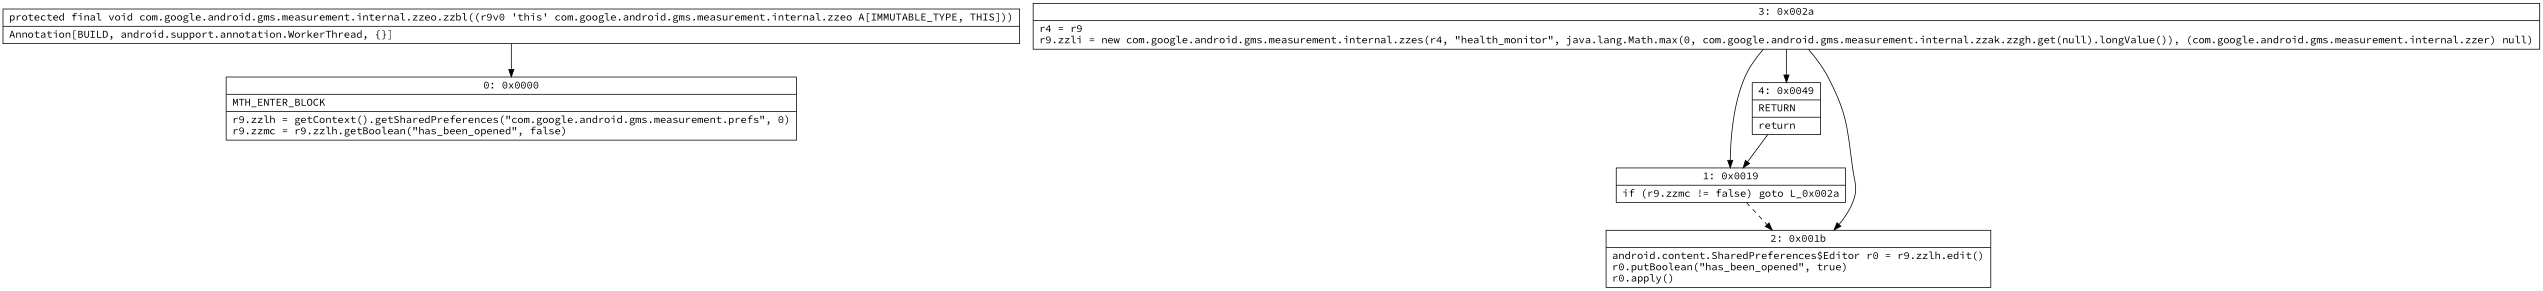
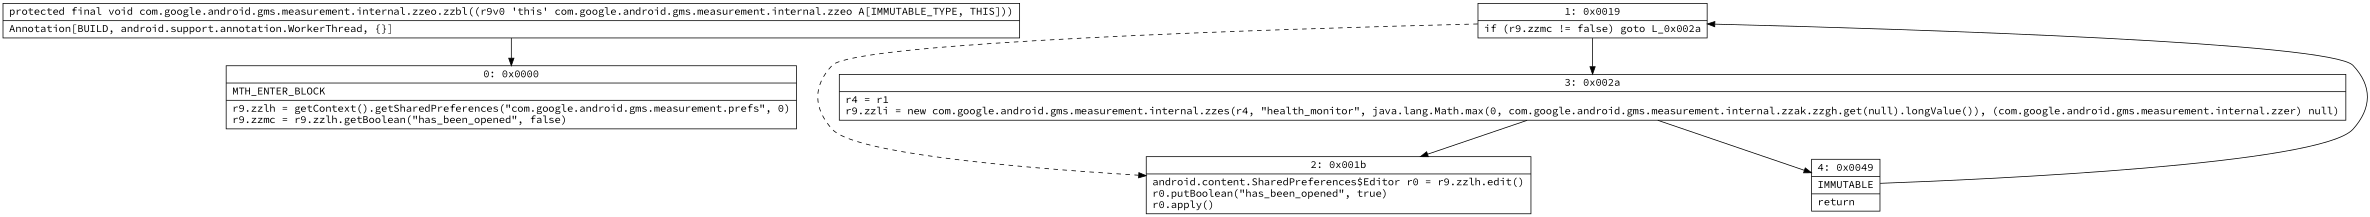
  digraph {
    fontname="Source Code Pro"
    node [fontname="Source Code Pro" shape=record]
    edge [fontname="Source Code Pro"]
    n1 [label="{0\:\ 0x0000|MTH_ENTER_BLOCK\l|r9.zzlh = getContext().getSharedPreferences(\"com.google.android.gms.measurement.prefs\", 0)\lr9.zzmc = r9.zzlh.getBoolean(\"has_been_opened\", false)\l}"]
    n2 [label="{1\:\ 0x0019|if (r9.zzmc != false) goto L_0x002a\l}"]
    n3 [label="{2\:\ 0x001b|android.content.SharedPreferences$Editor r0 = r9.zzlh.edit()\lr0.putBoolean(\"has_been_opened\", true)\lr0.apply()\l}"]
-   n4 [label="{3\:\ 0x002a|r4 = r9\lr9.zzli = new com.google.android.gms.measurement.internal.zzes(r4, \"health_monitor\", java.lang.Math.max(0, com.google.android.gms.measurement.internal.zzak.zzgh.get(null).longValue()), (com.google.android.gms.measurement.internal.zzer) null)\l}"]
-   n5 [label="{4\:\ 0x0049|RETURN\l|return\l}"]
+   n4 [label="{3\:\ 0x002a|r4 = r1\lr9.zzli = new com.google.android.gms.measurement.internal.zzes(r4, \"health_monitor\", java.lang.Math.max(0, com.google.android.gms.measurement.internal.zzak.zzgh.get(null).longValue()), (com.google.android.gms.measurement.internal.zzer) null)\l}"]
+   n5 [label="{4\:\ 0x0049|IMMUTABLE\l|return\l}"]
    n6 [label="{protected final void com.google.android.gms.measurement.internal.zzeo.zzbl((r9v0 'this' com.google.android.gms.measurement.internal.zzeo A[IMMUTABLE_TYPE, THIS]))  | Annotation[BUILD, android.support.annotation.WorkerThread, \{\}]\l}"]
    n2 -> n3 [style=dashed]
-   n4 -> n2
+   n2 -> n4
    n4 -> n3
    n4 -> n5
    n5 -> n2
    n6 -> n1
  }
